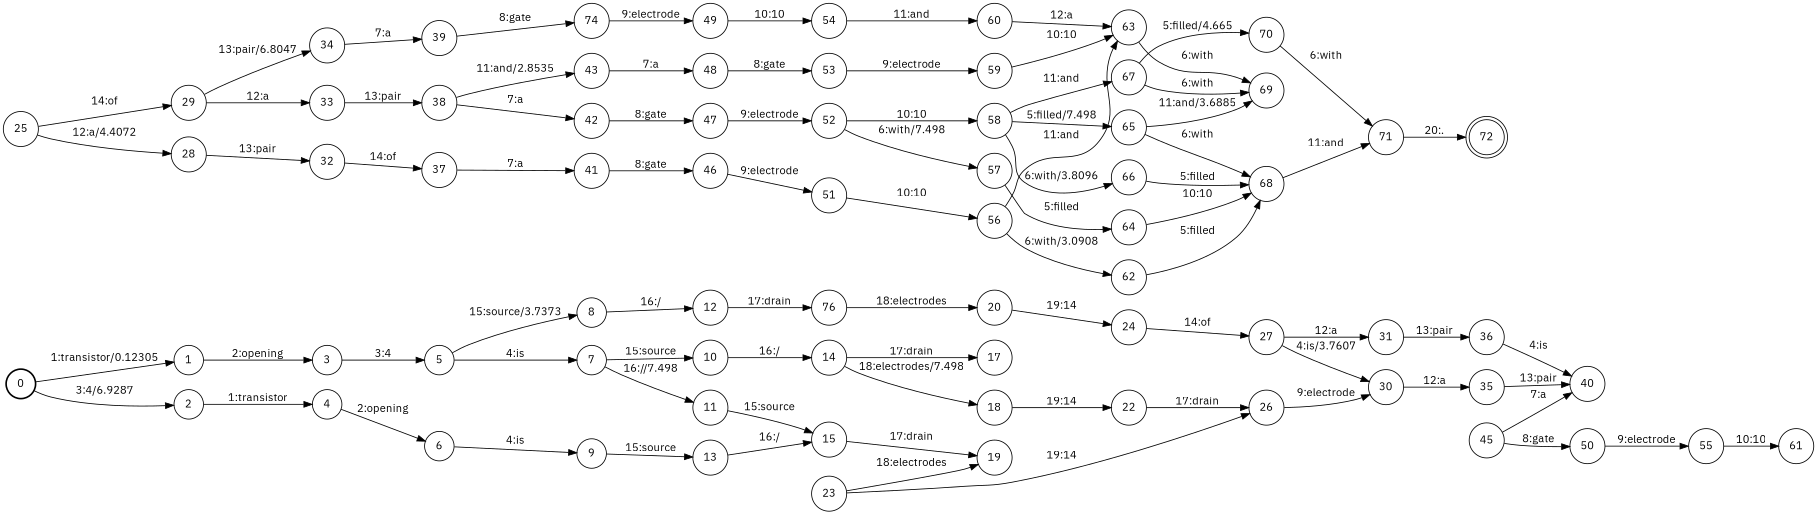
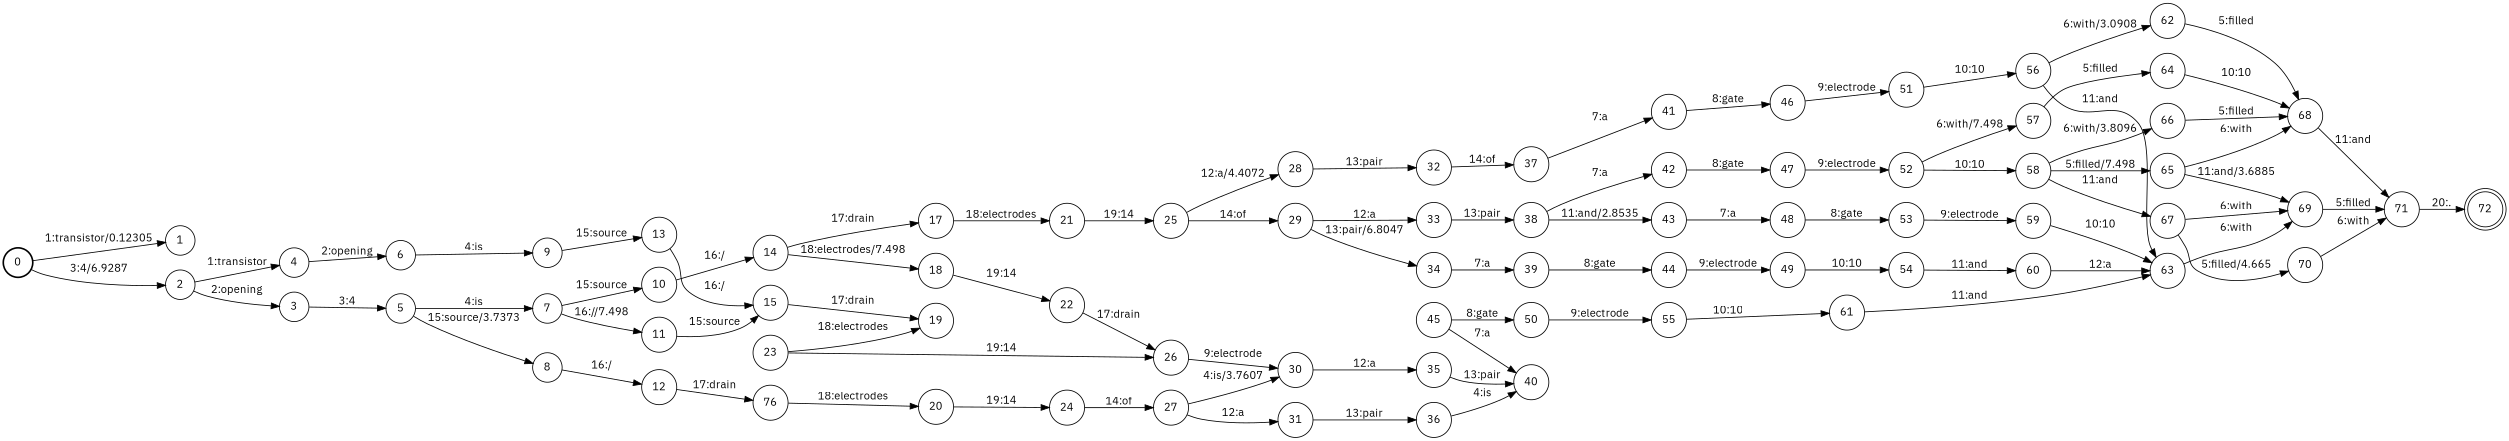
  digraph {
    fontname="IBM Plex Sans"
    nodesep=0.25
    rankdir=LR
    ranksep=0.4
    node [fontname="IBM Plex Sans" fontsize=14 shape=circle style=solid]
    edge [fontname="IBM Plex Sans" fontsize=14]
    n1 [label=0 style=bold]
    n2 [label=1]
    n3 [label=2]
    n4 [label=3]
    n5 [label=4]
    n6 [label=5]
    n7 [label=6]
    n8 [label=7]
    n9 [label=8]
    n10 [label=9]
    n11 [label=10]
    n12 [label=11]
    n13 [label=12]
    n14 [label=13]
    n15 [label=14]
    n16 [label=15]
    n17 [label=76]
    n18 [label=17]
    n19 [label=18]
    n20 [label=19]
    n21 [label=20]
+   n22 [label=21]
    n23 [label=22]
    n24 [label=24]
    n25 [label=25]
    n26 [label=26]
    n27 [label=23]
    n28 [label=27]
    n29 [label=28]
    n30 [label=29]
    n31 [label=30]
    n32 [label=31]
    n33 [label=32]
    n34 [label=33]
    n35 [label=34]
    n36 [label=35]
    n37 [label=36]
    n38 [label=37]
    n39 [label=38]
    n40 [label=39]
    n41 [label=40]
    n42 [label=41]
    n43 [label=43]
    n44 [label=42]
-   n45 [label=74]
+   n45 [label=44]
    n46 [label=46]
    n47 [label=48]
    n48 [label=47]
    n49 [label=49]
    n50 [label=45]
    n51 [label=50]
    n52 [label=51]
    n53 [label=53]
    n54 [label=52]
    n55 [label=54]
    n56 [label=55]
    n57 [label=56]
    n58 [label=57]
    n59 [label=58]
    n60 [label=59]
    n61 [label=60]
    n62 [label=61]
    n63 [label=62]
    n64 [label=63]
    n65 [label=64]
    n66 [label=65]
    n67 [label=66]
    n68 [label=67]
    n69 [label=68]
    n70 [label=69]
    n71 [label=70]
    n72 [label=71]
    n73 [label=72 shape=doublecircle]
    n1 -> n2 [label="1:transistor/0.12305"]
    n1 -> n3 [label="3:4/6.9287"]
-   n2 -> n4 [label="2:opening"]
+   n3 -> n4 [label="2:opening"]
    n3 -> n5 [label="1:transistor"]
    n4 -> n6 [label="3:4"]
    n5 -> n7 [label="2:opening"]
    n6 -> n8 [label="4:is"]
    n6 -> n9 [label="15:source/3.7373"]
    n7 -> n10 [label="4:is"]
    n8 -> n11 [label="15:source"]
    n8 -> n12 [label="16://7.498"]
    n9 -> n13 [label="16:/"]
    n10 -> n14 [label="15:source"]
    n11 -> n15 [label="16:/"]
    n12 -> n16 [label="15:source"]
    n13 -> n17 [label="17:drain"]
    n14 -> n16 [label="16:/"]
    n15 -> n18 [label="17:drain"]
    n15 -> n19 [label="18:electrodes/7.498"]
    n16 -> n20 [label="17:drain"]
    n17 -> n21 [label="18:electrodes"]
+   n18 -> n22 [label="18:electrodes"]
    n19 -> n23 [label="19:14"]
    n21 -> n24 [label="19:14"]
+   n22 -> n25 [label="19:14"]
    n23 -> n26 [label="17:drain"]
    n24 -> n28 [label="14:of"]
    n25 -> n29 [label="12:a/4.4072"]
    n25 -> n30 [label="14:of"]
    n26 -> n31 [label="9:electrode"]
    n27 -> n20 [label="18:electrodes"]
    n27 -> n26 [label="19:14"]
    n28 -> n31 [label="4:is/3.7607"]
    n28 -> n32 [label="12:a"]
    n29 -> n33 [label="13:pair"]
    n30 -> n34 [label="12:a"]
    n30 -> n35 [label="13:pair/6.8047"]
    n31 -> n36 [label="12:a"]
    n32 -> n37 [label="13:pair"]
    n33 -> n38 [label="14:of"]
    n34 -> n39 [label="13:pair"]
    n35 -> n40 [label="7:a"]
    n36 -> n41 [label="13:pair"]
    n37 -> n41 [label="4:is"]
    n38 -> n42 [label="7:a"]
    n39 -> n43 [label="11:and/2.8535"]
    n39 -> n44 [label="7:a"]
    n40 -> n45 [label="8:gate"]
    n42 -> n46 [label="8:gate"]
    n43 -> n47 [label="7:a"]
    n44 -> n48 [label="8:gate"]
    n45 -> n49 [label="9:electrode"]
    n46 -> n52 [label="9:electrode"]
    n47 -> n53 [label="8:gate"]
    n48 -> n54 [label="9:electrode"]
    n49 -> n55 [label="10:10"]
    n50 -> n41 [label="7:a"]
    n50 -> n51 [label="8:gate"]
    n51 -> n56 [label="9:electrode"]
    n52 -> n57 [label="10:10"]
    n53 -> n60 [label="9:electrode"]
    n54 -> n58 [label="6:with/7.498"]
    n54 -> n59 [label="10:10"]
    n55 -> n61 [label="11:and"]
    n56 -> n62 [label="10:10"]
    n57 -> n63 [label="6:with/3.0908"]
    n57 -> n64 [label="11:and"]
    n58 -> n65 [label="5:filled"]
    n59 -> n66 [label="5:filled/7.498"]
    n59 -> n67 [label="6:with/3.8096"]
    n59 -> n68 [label="11:and"]
    n60 -> n64 [label="10:10"]
    n61 -> n64 [label="12:a"]
+   n62 -> n64 [label="11:and"]
    n63 -> n69 [label="5:filled"]
    n64 -> n70 [label="6:with"]
    n65 -> n69 [label="10:10"]
    n66 -> n69 [label="6:with"]
    n66 -> n70 [label="11:and/3.6885"]
    n67 -> n69 [label="5:filled"]
    n68 -> n70 [label="6:with"]
    n68 -> n71 [label="5:filled/4.665"]
    n69 -> n72 [label="11:and"]
+   n70 -> n72 [label="5:filled"]
    n71 -> n72 [label="6:with"]
    n72 -> n73 [label="20:."]
  }
